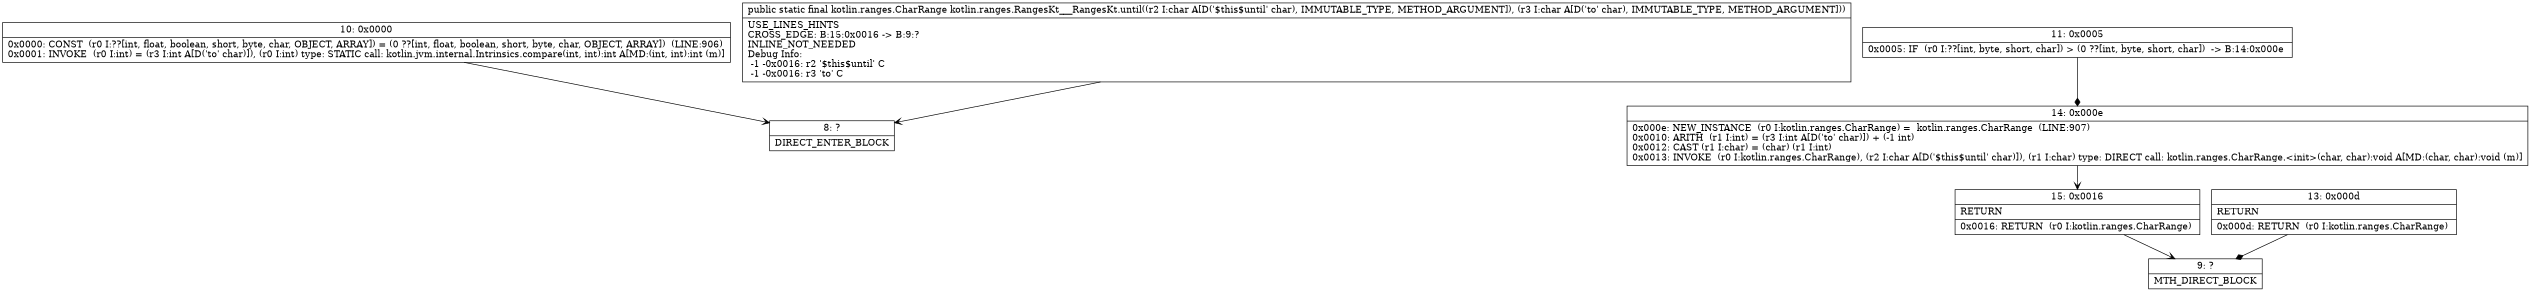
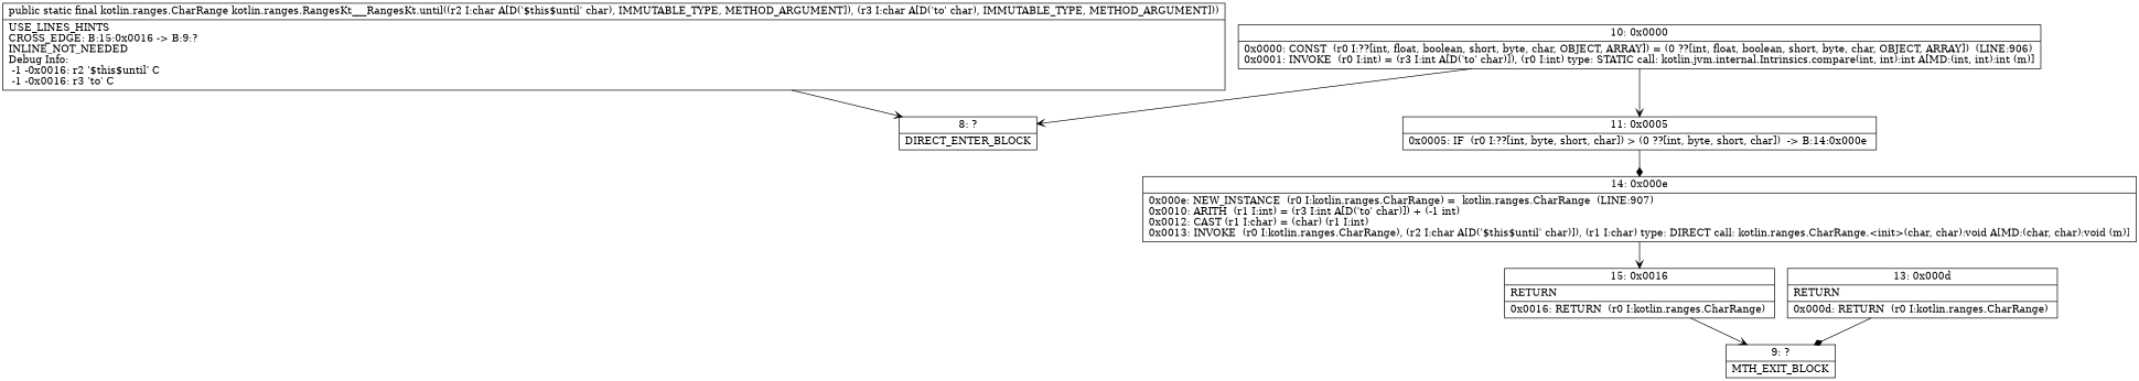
  digraph {
    fontname="DejaVu Serif"
    node [fontname="DejaVu Serif" shape=record]
    edge [arrowhead=vee fontname="DejaVu Serif"]
    n1 [label="{8\:\ ?|DIRECT_ENTER_BLOCK\l}"]
    n2 [label="{10\:\ 0x0000|0x0000: CONST  (r0 I:??[int, float, boolean, short, byte, char, OBJECT, ARRAY]) = (0 ??[int, float, boolean, short, byte, char, OBJECT, ARRAY])  (LINE:906)\l0x0001: INVOKE  (r0 I:int) = (r3 I:int A[D('to' char)]), (r0 I:int) type: STATIC call: kotlin.jvm.internal.Intrinsics.compare(int, int):int A[MD:(int, int):int (m)]\l}"]
    n3 [label="{11\:\ 0x0005|0x0005: IF  (r0 I:??[int, byte, short, char]) \> (0 ??[int, byte, short, char])  \-\> B:14:0x000e \l}"]
    n4 [label="{14\:\ 0x000e|0x000e: NEW_INSTANCE  (r0 I:kotlin.ranges.CharRange) =  kotlin.ranges.CharRange  (LINE:907)\l0x0010: ARITH  (r1 I:int) = (r3 I:int A[D('to' char)]) + (\-1 int) \l0x0012: CAST (r1 I:char) = (char) (r1 I:int) \l0x0013: INVOKE  (r0 I:kotlin.ranges.CharRange), (r2 I:char A[D('$this$until' char)]), (r1 I:char) type: DIRECT call: kotlin.ranges.CharRange.\<init\>(char, char):void A[MD:(char, char):void (m)]\l}"]
    n5 [label="{15\:\ 0x0016|RETURN\l|0x0016: RETURN  (r0 I:kotlin.ranges.CharRange) \l}"]
    n6 [label="{13\:\ 0x000d|RETURN\l|0x000d: RETURN  (r0 I:kotlin.ranges.CharRange) \l}"]
-   n7 [label="{9\:\ ?|MTH_DIRECT_BLOCK\l}"]
+   n7 [label="{9\:\ ?|MTH_EXIT_BLOCK\l}"]
    n8 [label="{public static final kotlin.ranges.CharRange kotlin.ranges.RangesKt___RangesKt.until((r2 I:char A[D('$this$until' char), IMMUTABLE_TYPE, METHOD_ARGUMENT]), (r3 I:char A[D('to' char), IMMUTABLE_TYPE, METHOD_ARGUMENT]))  | USE_LINES_HINTS\lCROSS_EDGE: B:15:0x0016 \-\> B:9:?\lINLINE_NOT_NEEDED\lDebug Info:\l  \-1 \-0x0016: r2 '$this$until' C\l  \-1 \-0x0016: r3 'to' C\l}"]
    n2 -> n1
+   n2 -> n3
    n3 -> n4 [arrowhead=diamond]
    n4 -> n5
    n5 -> n7
    n6 -> n7 [arrowhead=diamond]
    n8 -> n1
  }
